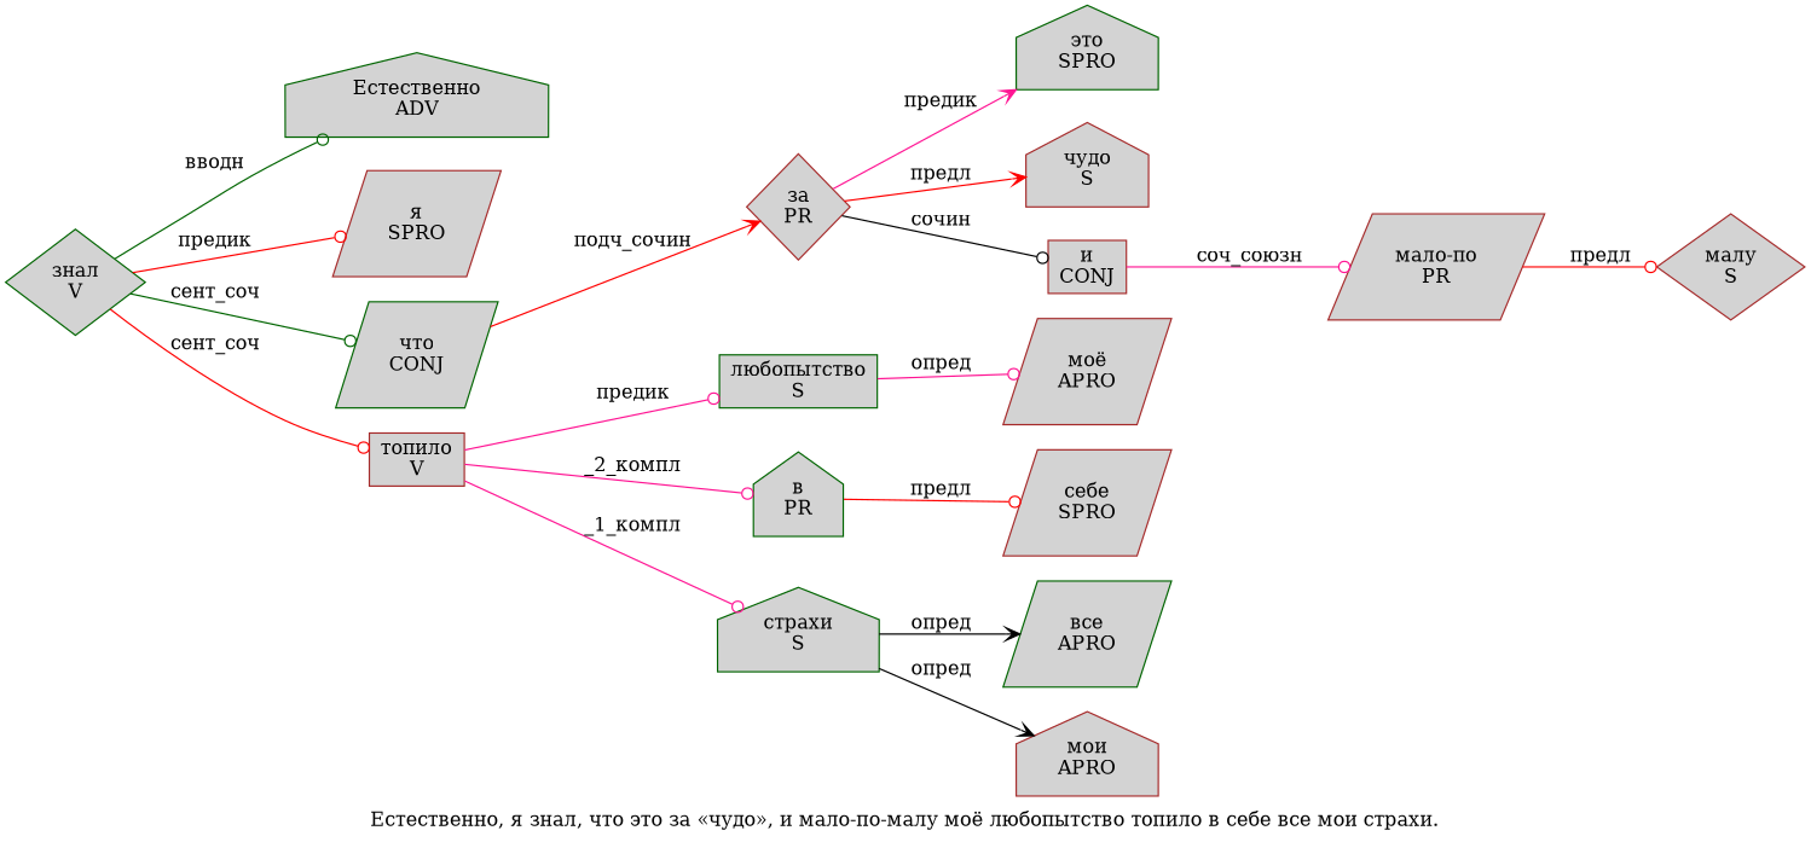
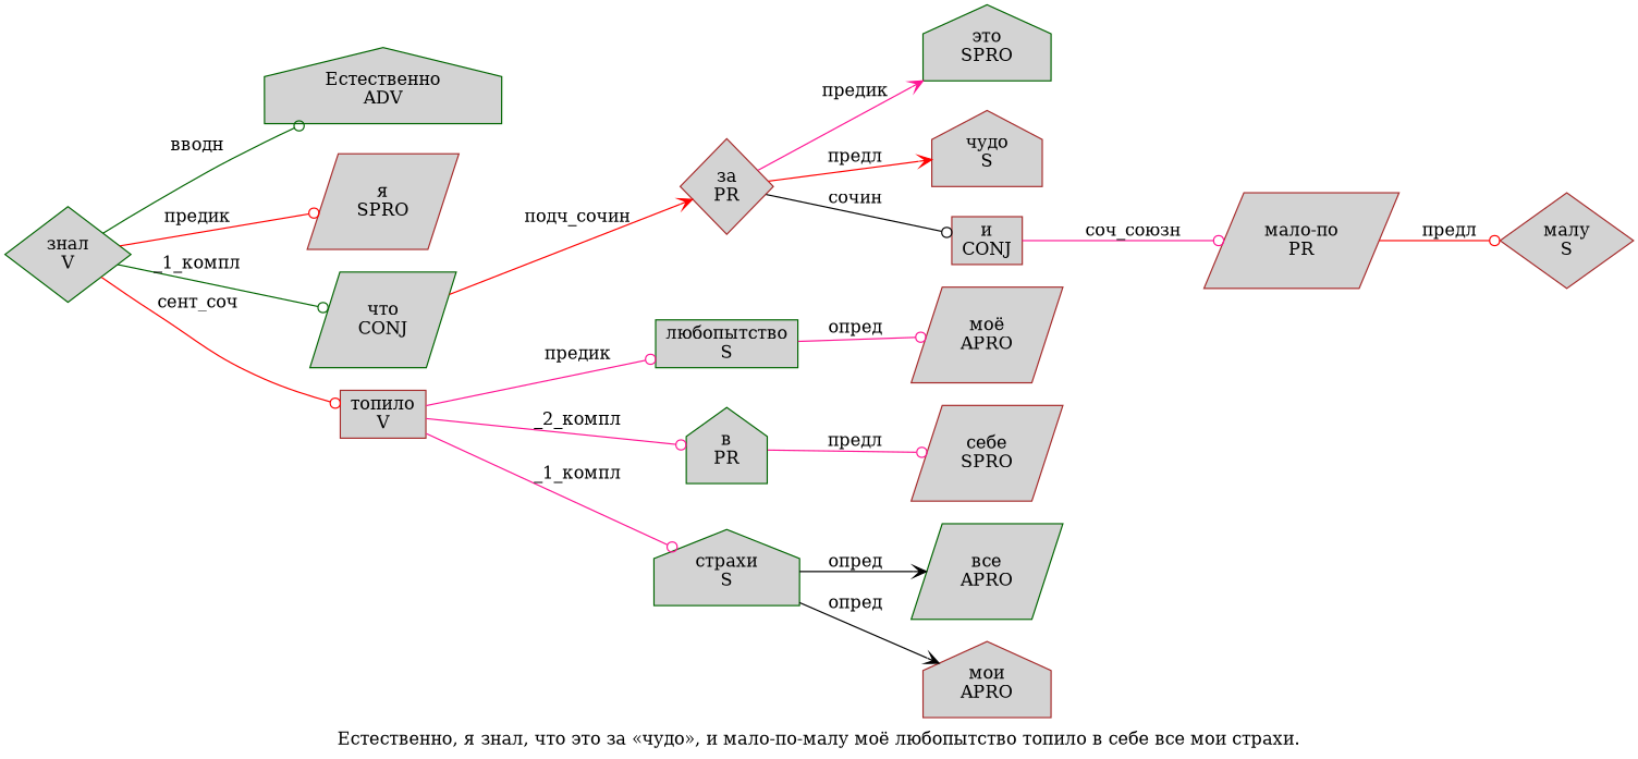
  digraph {
    label="Естественно, я знал, что это за «чудо», и мало-по-малу моё любопытство топило в себе все мои страхи."
    rankdir=LR
    node [color=brown fillcolor=lightgray penwidth=1 shape=house style=filled]
    edge [arrowhead=odot color=red]
    n1 [color=darkgreen label="Естественно\nADV"]
    n2 [label="я\nSPRO" shape=parallelogram]
    n3 [color=darkgreen label="знал\nV" shape=diamond]
    n4 [color=darkgreen label="что\nCONJ" shape=parallelogram]
    n5 [label="топило\nV" shape=box]
    n6 [label="за\nPR" shape=diamond]
    n7 [color=darkgreen label="любопытство\nS" shape=box]
    n8 [color=darkgreen label="в\nPR"]
    n9 [color=darkgreen label="страхи\nS"]
    n10 [color=darkgreen label="это\nSPRO"]
    n11 [label="чудо\nS"]
    n12 [label="и\nCONJ" shape=box]
    n13 [label="мало-по\nPR" shape=parallelogram]
    n14 [label="малу\nS" shape=diamond]
    n15 [label="моё\nAPRO" shape=parallelogram]
    n16 [label="себе\nSPRO" shape=parallelogram]
    n17 [color=darkgreen label="все\nAPRO" shape=parallelogram]
    n18 [label="мои\nAPRO"]
    n3 -> n1 [color=darkgreen label="вводн"]
    n3 -> n2 [label="предик"]
-   n3 -> n4 [color=darkgreen label="сент_соч"]
+   n3 -> n4 [color=darkgreen label="_1_компл"]
    n3 -> n5 [label="сент_соч"]
    n4 -> n6 [arrowhead=vee label="подч_сочин"]
    n5 -> n7 [color=deeppink label="предик"]
    n5 -> n8 [color=deeppink label="_2_компл"]
    n5 -> n9 [color=deeppink label="_1_компл"]
    n6 -> n10 [arrowhead=vee color=deeppink label="предик"]
    n6 -> n11 [arrowhead=vee label="предл"]
    n6 -> n12 [color=black label="сочин"]
    n7 -> n15 [color=deeppink label="опред"]
-   n8 -> n16 [label="предл"]
+   n8 -> n16 [color=deeppink label="предл"]
    n9 -> n17 [arrowhead=vee color=black label="опред"]
    n9 -> n18 [arrowhead=vee color=black label="опред"]
    n12 -> n13 [color=deeppink label="соч_союзн"]
    n13 -> n14 [label="предл"]
  }
